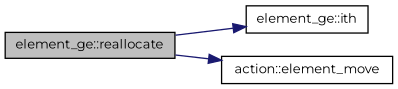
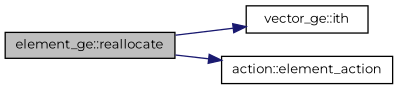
  digraph {
    fontname=Montserrat
    rankdir=LR
    node [color=black fillcolor=white fontname=Montserrat fontsize=10 shape=record style=filled]
    edge [color=midnightblue fontname=Montserrat fontsize=10 labelfontname=Helvetica labelfontsize=10 style=solid]
    n1 [fillcolor=grey75 fontcolor=black height=0.2 label="element_ge::reallocate" width=0.4]
-   n2 [height=0.2 label="element_ge::ith" width=0.4]
-   n3 [height=0.2 label="action::element_move" width=0.4]
+   n2 [height=0.2 label="vector_ge::ith" width=0.4]
+   n3 [height=0.2 label="action::element_action" width=0.4]
    n1 -> n2
    n1 -> n3
  }
